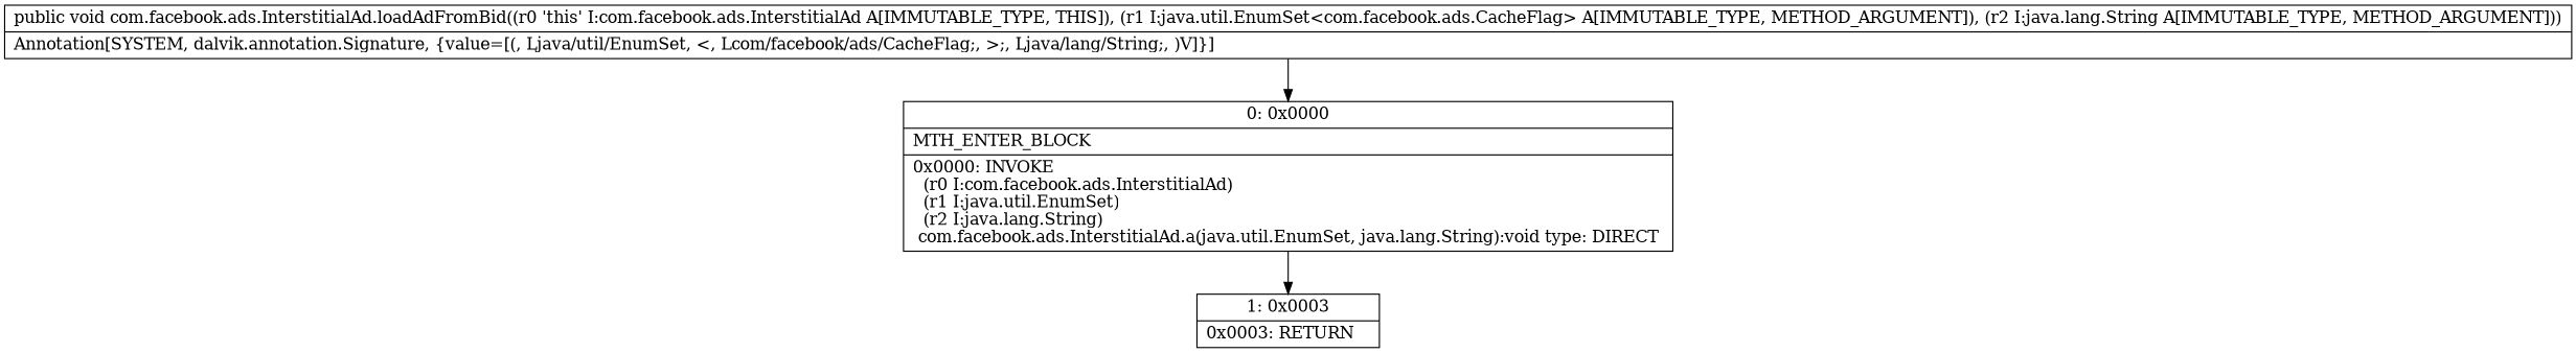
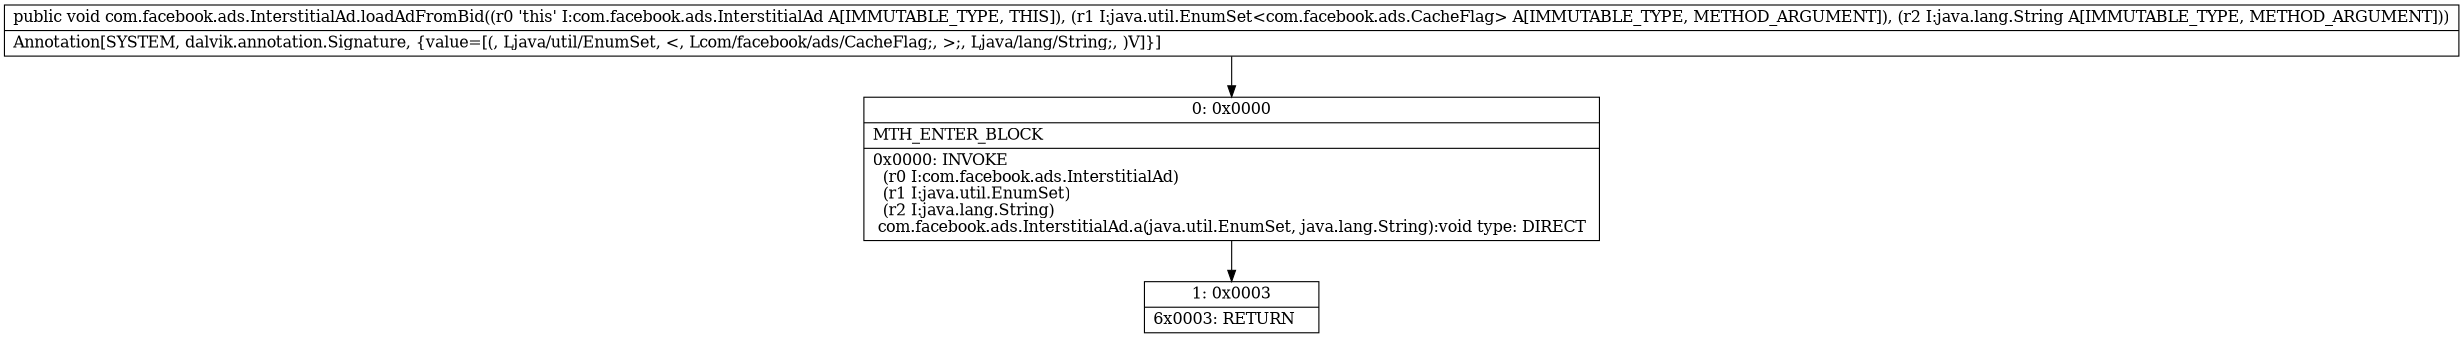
  digraph {
    node [shape=record]
    n1 [label="{0\:\ 0x0000|MTH_ENTER_BLOCK\l|0x0000: INVOKE  \l  (r0 I:com.facebook.ads.InterstitialAd)\l  (r1 I:java.util.EnumSet)\l  (r2 I:java.lang.String)\l com.facebook.ads.InterstitialAd.a(java.util.EnumSet, java.lang.String):void type: DIRECT \l}"]
-   n2 [label="{1\:\ 0x0003|0x0003: RETURN   \l}"]
+   n2 [label="{1\:\ 0x0003|6x0003: RETURN   \l}"]
    n3 [label="{public void com.facebook.ads.InterstitialAd.loadAdFromBid((r0 'this' I:com.facebook.ads.InterstitialAd A[IMMUTABLE_TYPE, THIS]), (r1 I:java.util.EnumSet\<com.facebook.ads.CacheFlag\> A[IMMUTABLE_TYPE, METHOD_ARGUMENT]), (r2 I:java.lang.String A[IMMUTABLE_TYPE, METHOD_ARGUMENT]))  | Annotation[SYSTEM, dalvik.annotation.Signature, \{value=[(, Ljava\/util\/EnumSet, \<, Lcom\/facebook\/ads\/CacheFlag;, \>;, Ljava\/lang\/String;, )V]\}]\l}"]
    n1 -> n2
    n3 -> n1
  }
